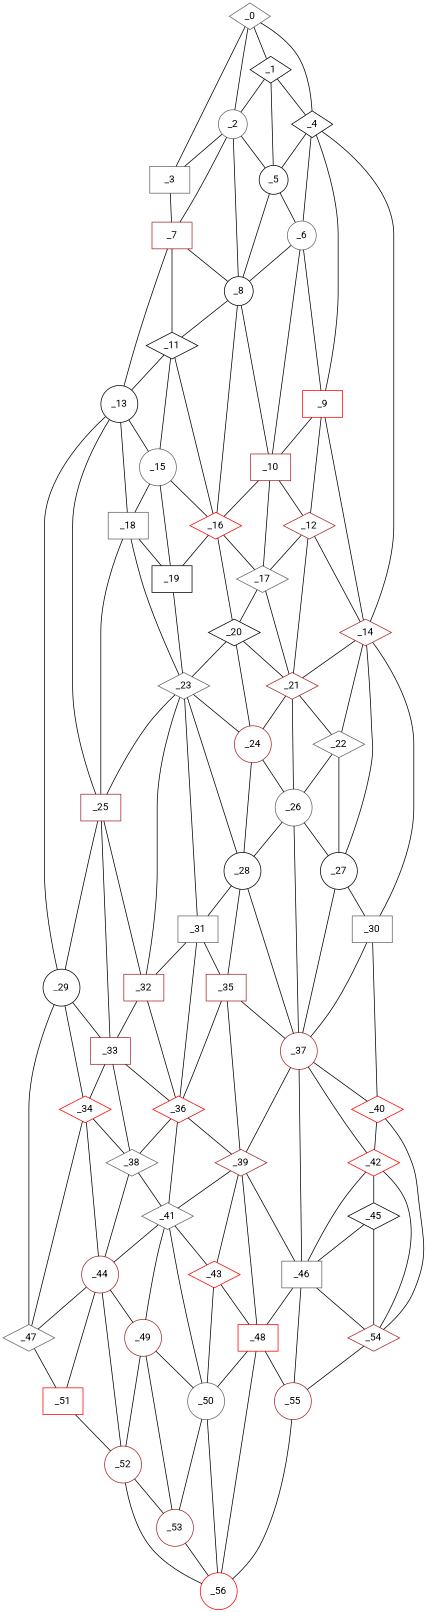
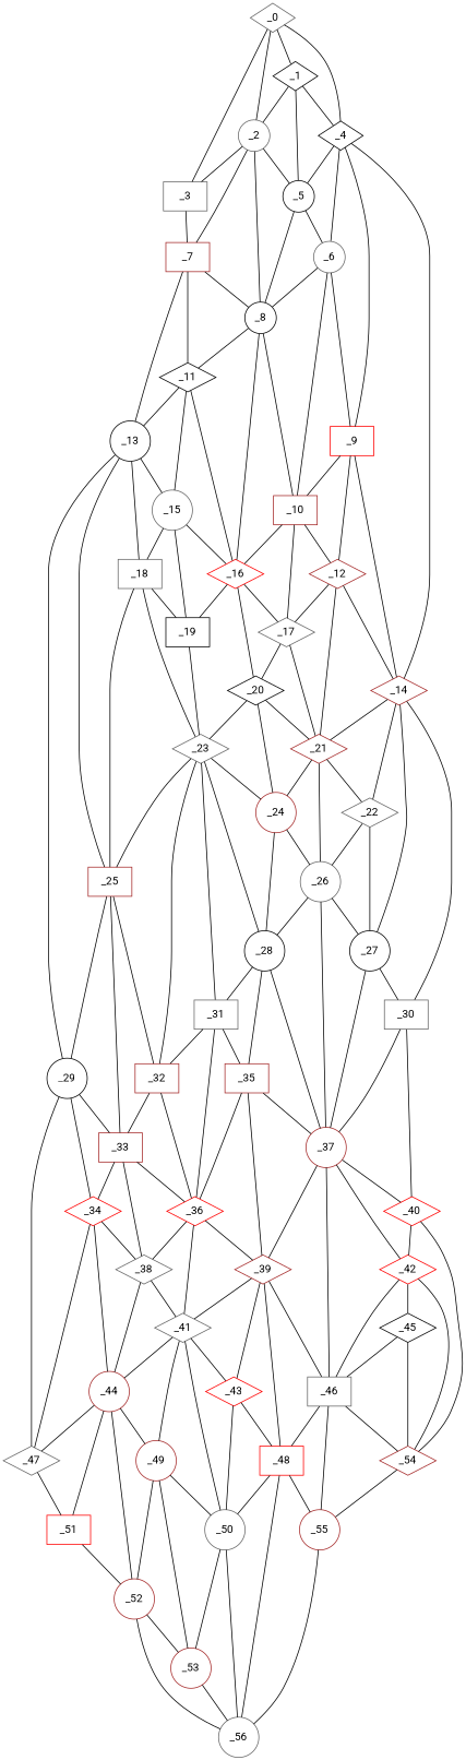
  graph {
    fontname=Roboto
    node [color=gray40 fontname=Roboto shape=diamond x=75 y=79]
    edge [fontname=Roboto valence=2]
    _0 [x=5]
    _1 [color=black x=11 y=74]
    _2 [shape=circle x=16 y=76]
    _3 [shape=box x=18 y=82]
    _4 [color=black x=19 y=45]
    _5 [color=black shape=circle x=19 y=68]
    _7 [color=brown shape=box x=29 y=84]
    _8 [color=black shape=circle x=30 y=69]
    _6 [shape=circle x=23 y=55]
    _9 [color=red shape=box x=31 y=41]
    _14 [color=brown x=39 y=38]
    _11 [color=black x=36 y=77]
    _13 [color=black shape=circle x=38 y=85]
    _10 [color=brown shape=box x=33 y=55]
    _16 [color=red x=46 y=66]
    _12 [color=brown x=37 y=52]
    _21 [color=brown x=52 y=51]
    _22 [x=54 y=37]
    _27 [color=black shape=circle x=70 y=31]
    _30 [shape=box y=28]
    _15 [shape=circle x=40 y=78]
    _18 [shape=box x=49 y=80]
    _25 [color=brown shape=box x=65 y=84]
    _29 [color=black shape=circle x=74 y=89]
    _17 [x=47 y=57]
    _19 [color=black shape=box x=50 y=77]
    _20 [color=black x=51 y=63]
    _24 [color=brown shape=circle x=62 y=61]
    _26 [shape=circle x=68 y=58]
    _37 [color=brown shape=circle x=86 y=56]
    _40 [color=red x=95 y=30]
    _23 [x=60 y=77]
    _32 [color=brown shape=box y=74]
    _33 [color=brown shape=box x=76 y=81]
    _34 [color=red x=81 y=88]
    _47 [x=104 y=91]
    _28 [color=black shape=circle x=72 y=63]
    _31 [shape=box y=67]
    _36 [color=red x=85 y=74]
    _38 [x=86]
    _44 [color=brown shape=circle x=103 y=84]
    _51 [color=red shape=box x=112 y=91]
    _39 [color=brown x=94 y=59]
    _42 [color=red x=101 y=36]
    _46 [shape=box x=104 y=47]
    _54 [color=brown x=121 y=43]
    _35 [color=brown shape=box x=83 y=62]
    _41 [x=97 y=73]
    _43 [color=red x=101 y=65]
    _48 [color=red shape=box x=105 y=59]
    _45 [color=black x=104 y=39]
    _55 [color=brown shape=circle x=123 y=52]
    _49 [color=brown shape=circle x=107]
    _52 [color=brown shape=circle x=114 y=87]
    _50 [shape=circle x=109 y=70]
    _53 [color=brown shape=circle x=116 y=81]
-   _56 [color=red shape=circle x=124 y=65]
+   _56 [shape=circle x=124 y=65]
    _0 -- _1 [valence=1]
    _0 -- _2
    _0 -- _3 [valence=1]
    _0 -- _4 [valence=1]
    _1 -- _2
    _1 -- _4
    _1 -- _5 [valence=1]
    _2 -- _3
    _2 -- _5
    _2 -- _7
    _2 -- _8
    _3 -- _7 [valence=1]
    _4 -- _5
    _4 -- _6
    _4 -- _9
    _4 -- _14 [valence=1]
    _5 -- _8
    _5 -- _6
    _7 -- _8 [valence=1]
    _7 -- _11
    _7 -- _13 [valence=1]
    _8 -- _11
    _8 -- _10 [valence=1]
    _8 -- _16 [valence=1]
    _6 -- _8
    _6 -- _9 [valence=1]
    _6 -- _10
    _9 -- _14 [valence=1]
    _9 -- _10
    _9 -- _12 [valence=1]
    _14 -- _21 [valence=1]
    _14 -- _22
    _14 -- _27
    _14 -- _30 [valence=1]
    _11 -- _13 [valence=1]
    _11 -- _16
    _11 -- _15
    _13 -- _15
    _13 -- _18 [valence=1]
    _13 -- _25 [valence=1]
    _13 -- _29 [valence=1]
    _10 -- _16
    _10 -- _12
    _10 -- _17 [valence=1]
    _16 -- _17 [valence=1]
    _16 -- _19
    _16 -- _20 [valence=1]
    _12 -- _14
    _12 -- _21
    _12 -- _17
    _21 -- _22
    _21 -- _24 [valence=1]
    _21 -- _26 [valence=1]
    _22 -- _27
    _22 -- _26
    _27 -- _30 [valence=1]
    _27 -- _37
    _30 -- _37
    _30 -- _40 [valence=1]
    _15 -- _16
    _15 -- _18
    _15 -- _19 [valence=1]
    _18 -- _25
    _18 -- _19
    _18 -- _23
    _25 -- _29
    _25 -- _32 [valence=1]
    _25 -- _33
    _29 -- _33
    _29 -- _34
    _29 -- _47 [valence=1]
    _17 -- _21 [valence=1]
    _17 -- _20
    _19 -- _23
    _20 -- _21 [valence=1]
    _20 -- _24
    _20 -- _23
    _24 -- _26
    _24 -- _28
    _26 -- _27
    _26 -- _37 [valence=1]
    _26 -- _28
    _37 -- _40 [valence=1]
    _37 -- _39
    _37 -- _42
    _37 -- _46 [valence=1]
    _40 -- _42
    _40 -- _54 [valence=1]
    _23 -- _25
    _23 -- _24
    _23 -- _32
    _23 -- _28
    _23 -- _31
    _32 -- _33
    _32 -- _36
    _33 -- _34
    _33 -- _36
    _33 -- _38
    _34 -- _47
    _34 -- _38 [valence=1]
    _34 -- _44
    _47 -- _51 [valence=1]
    _28 -- _37
    _28 -- _31
    _28 -- _35
    _31 -- _32
    _31 -- _36 [valence=1]
    _31 -- _35
    _36 -- _38 [valence=1]
    _36 -- _39
    _36 -- _41 [valence=1]
    _38 -- _44 [valence=1]
    _38 -- _41
    _44 -- _47 [valence=1]
    _44 -- _51 [valence=1]
    _44 -- _49
    _44 -- _52 [valence=1]
    _51 -- _52 [valence=1]
    _39 -- _46
    _39 -- _41
    _39 -- _43 [valence=1]
    _39 -- _48 [valence=1]
    _42 -- _46
    _42 -- _54 [valence=1]
    _42 -- _45
    _46 -- _54
    _46 -- _48 [valence=1]
    _46 -- _55
    _54 -- _55 [valence=1]
    _35 -- _37
    _35 -- _36
    _35 -- _39 [valence=1]
    _41 -- _44 [valence=1]
    _41 -- _43
    _41 -- _49
    _41 -- _50 [valence=1]
    _43 -- _48 [valence=1]
    _43 -- _50
    _48 -- _55
    _48 -- _50
    _48 -- _56 [valence=1]
    _45 -- _46 [valence=1]
    _45 -- _54
    _55 -- _56 [valence=1]
    _49 -- _52
    _49 -- _50
    _49 -- _53 [valence=1]
    _52 -- _53
    _52 -- _56 [valence=1]
    _50 -- _53 [valence=1]
    _50 -- _56
    _53 -- _56
  }
